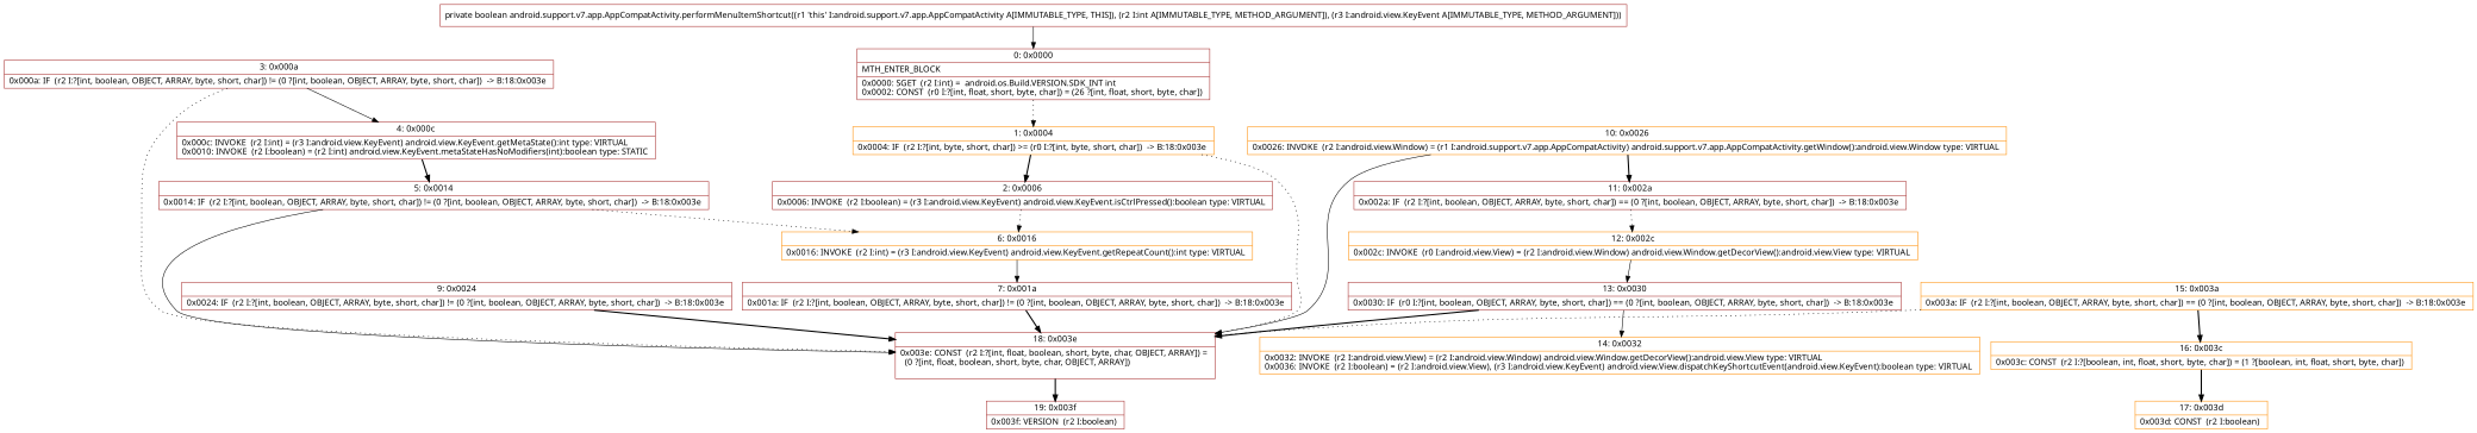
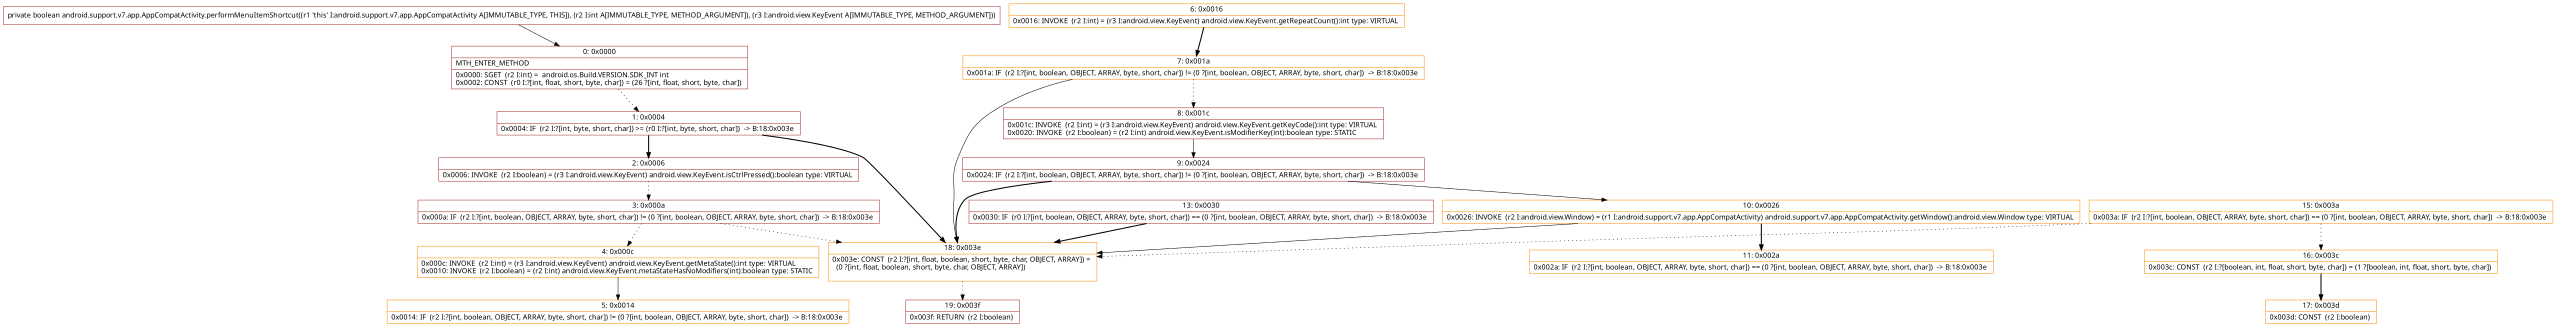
  digraph {
    fontname="Noto Sans"
    node [color=brown fontname="Noto Sans" shape=record]
    edge [fontname="Noto Sans" style=bold]
-   n1 [label="{0\:\ 0x0000|MTH_ENTER_BLOCK\l|0x0000: SGET  (r2 I:int) =  android.os.Build.VERSION.SDK_INT int \l0x0002: CONST  (r0 I:?[int, float, short, byte, char]) = (26 ?[int, float, short, byte, char]) \l}"]
-   n2 [color=darkorange label="{1\:\ 0x0004|0x0004: IF  (r2 I:?[int, byte, short, char]) \>= (r0 I:?[int, byte, short, char])  \-\> B:18:0x003e \l}"]
+   n1 [label="{0\:\ 0x0000|MTH_ENTER_METHOD\l|0x0000: SGET  (r2 I:int) =  android.os.Build.VERSION.SDK_INT int \l0x0002: CONST  (r0 I:?[int, float, short, byte, char]) = (26 ?[int, float, short, byte, char]) \l}"]
+   n2 [label="{1\:\ 0x0004|0x0004: IF  (r2 I:?[int, byte, short, char]) \>= (r0 I:?[int, byte, short, char])  \-\> B:18:0x003e \l}"]
    n3 [label="{2\:\ 0x0006|0x0006: INVOKE  (r2 I:boolean) = (r3 I:android.view.KeyEvent) android.view.KeyEvent.isCtrlPressed():boolean type: VIRTUAL \l}"]
-   n4 [label="{18\:\ 0x003e|0x003e: CONST  (r2 I:?[int, float, boolean, short, byte, char, OBJECT, ARRAY]) = \l  (0 ?[int, float, boolean, short, byte, char, OBJECT, ARRAY])\l \l}"]
+   n4 [color=darkorange label="{18\:\ 0x003e|0x003e: CONST  (r2 I:?[int, float, boolean, short, byte, char, OBJECT, ARRAY]) = \l  (0 ?[int, float, boolean, short, byte, char, OBJECT, ARRAY])\l \l}"]
    n5 [label="{3\:\ 0x000a|0x000a: IF  (r2 I:?[int, boolean, OBJECT, ARRAY, byte, short, char]) != (0 ?[int, boolean, OBJECT, ARRAY, byte, short, char])  \-\> B:18:0x003e \l}"]
-   n6 [label="{19\:\ 0x003f|0x003f: VERSION  (r2 I:boolean) \l}"]
-   n7 [label="{4\:\ 0x000c|0x000c: INVOKE  (r2 I:int) = (r3 I:android.view.KeyEvent) android.view.KeyEvent.getMetaState():int type: VIRTUAL \l0x0010: INVOKE  (r2 I:boolean) = (r2 I:int) android.view.KeyEvent.metaStateHasNoModifiers(int):boolean type: STATIC \l}"]
-   n8 [label="{5\:\ 0x0014|0x0014: IF  (r2 I:?[int, boolean, OBJECT, ARRAY, byte, short, char]) != (0 ?[int, boolean, OBJECT, ARRAY, byte, short, char])  \-\> B:18:0x003e \l}"]
+   n6 [label="{19\:\ 0x003f|0x003f: RETURN  (r2 I:boolean) \l}"]
+   n7 [color=darkorange label="{4\:\ 0x000c|0x000c: INVOKE  (r2 I:int) = (r3 I:android.view.KeyEvent) android.view.KeyEvent.getMetaState():int type: VIRTUAL \l0x0010: INVOKE  (r2 I:boolean) = (r2 I:int) android.view.KeyEvent.metaStateHasNoModifiers(int):boolean type: STATIC \l}"]
+   n8 [color=darkorange label="{5\:\ 0x0014|0x0014: IF  (r2 I:?[int, boolean, OBJECT, ARRAY, byte, short, char]) != (0 ?[int, boolean, OBJECT, ARRAY, byte, short, char])  \-\> B:18:0x003e \l}"]
    n9 [color=darkorange label="{6\:\ 0x0016|0x0016: INVOKE  (r2 I:int) = (r3 I:android.view.KeyEvent) android.view.KeyEvent.getRepeatCount():int type: VIRTUAL \l}"]
-   n10 [label="{7\:\ 0x001a|0x001a: IF  (r2 I:?[int, boolean, OBJECT, ARRAY, byte, short, char]) != (0 ?[int, boolean, OBJECT, ARRAY, byte, short, char])  \-\> B:18:0x003e \l}"]
+   n10 [color=darkorange label="{7\:\ 0x001a|0x001a: IF  (r2 I:?[int, boolean, OBJECT, ARRAY, byte, short, char]) != (0 ?[int, boolean, OBJECT, ARRAY, byte, short, char])  \-\> B:18:0x003e \l}"]
+   n11 [label="{8\:\ 0x001c|0x001c: INVOKE  (r2 I:int) = (r3 I:android.view.KeyEvent) android.view.KeyEvent.getKeyCode():int type: VIRTUAL \l0x0020: INVOKE  (r2 I:boolean) = (r2 I:int) android.view.KeyEvent.isModifierKey(int):boolean type: STATIC \l}"]
    n12 [label="{9\:\ 0x0024|0x0024: IF  (r2 I:?[int, boolean, OBJECT, ARRAY, byte, short, char]) != (0 ?[int, boolean, OBJECT, ARRAY, byte, short, char])  \-\> B:18:0x003e \l}"]
    n13 [color=darkorange label="{10\:\ 0x0026|0x0026: INVOKE  (r2 I:android.view.Window) = (r1 I:android.support.v7.app.AppCompatActivity) android.support.v7.app.AppCompatActivity.getWindow():android.view.Window type: VIRTUAL \l}"]
-   n14 [label="{11\:\ 0x002a|0x002a: IF  (r2 I:?[int, boolean, OBJECT, ARRAY, byte, short, char]) == (0 ?[int, boolean, OBJECT, ARRAY, byte, short, char])  \-\> B:18:0x003e \l}"]
-   n15 [color=darkorange label="{12\:\ 0x002c|0x002c: INVOKE  (r0 I:android.view.View) = (r2 I:android.view.Window) android.view.Window.getDecorView():android.view.View type: VIRTUAL \l}"]
+   n14 [color=darkorange label="{11\:\ 0x002a|0x002a: IF  (r2 I:?[int, boolean, OBJECT, ARRAY, byte, short, char]) == (0 ?[int, boolean, OBJECT, ARRAY, byte, short, char])  \-\> B:18:0x003e \l}"]
    n16 [label="{13\:\ 0x0030|0x0030: IF  (r0 I:?[int, boolean, OBJECT, ARRAY, byte, short, char]) == (0 ?[int, boolean, OBJECT, ARRAY, byte, short, char])  \-\> B:18:0x003e \l}"]
-   n17 [color=darkorange label="{14\:\ 0x0032|0x0032: INVOKE  (r2 I:android.view.View) = (r2 I:android.view.Window) android.view.Window.getDecorView():android.view.View type: VIRTUAL \l0x0036: INVOKE  (r2 I:boolean) = (r2 I:android.view.View), (r3 I:android.view.KeyEvent) android.view.View.dispatchKeyShortcutEvent(android.view.KeyEvent):boolean type: VIRTUAL \l}"]
    n18 [color=darkorange label="{15\:\ 0x003a|0x003a: IF  (r2 I:?[int, boolean, OBJECT, ARRAY, byte, short, char]) == (0 ?[int, boolean, OBJECT, ARRAY, byte, short, char])  \-\> B:18:0x003e \l}"]
    n19 [color=darkorange label="{16\:\ 0x003c|0x003c: CONST  (r2 I:?[boolean, int, float, short, byte, char]) = (1 ?[boolean, int, float, short, byte, char]) \l}"]
    n20 [color=darkorange label="{17\:\ 0x003d|0x003d: CONST  (r2 I:boolean) \l}"]
    n21 [label="{private boolean android.support.v7.app.AppCompatActivity.performMenuItemShortcut((r1 'this' I:android.support.v7.app.AppCompatActivity A[IMMUTABLE_TYPE, THIS]), (r2 I:int A[IMMUTABLE_TYPE, METHOD_ARGUMENT]), (r3 I:android.view.KeyEvent A[IMMUTABLE_TYPE, METHOD_ARGUMENT])) }"]
    n1 -> n2 [style=dotted]
    n2 -> n3
-   n2 -> n4 [style=dotted]
-   n3 -> n9 [style=dotted]
-   n4 -> n6
+   n2 -> n4
+   n3 -> n5 [style=dotted]
+   n4 -> n6 [style=dotted]
    n5 -> n4 [style=dotted]
-   n5 -> n7 [style=solid]
-   n7 -> n8
-   n8 -> n4 [style=solid]
-   n8 -> n9 [style=dotted]
-   n9 -> n10 [style=solid]
-   n10 -> n4
+   n5 -> n7 [style=dotted]
+   n7 -> n8 [style=solid]
+   n9 -> n10
+   n10 -> n4 [style=solid]
+   n10 -> n11 [style=dotted]
+   n11 -> n12 [style=solid]
    n12 -> n4
+   n12 -> n13 [style=solid]
    n13 -> n4 [style=solid]
    n13 -> n14
-   n14 -> n15 [style=dotted]
-   n15 -> n16 [style=solid]
    n16 -> n4
-   n16 -> n17 [style=solid]
    n18 -> n4 [style=dotted]
-   n18 -> n19
+   n18 -> n19 [style=dotted]
    n19 -> n20
    n21 -> n1 [style=solid]
  }
